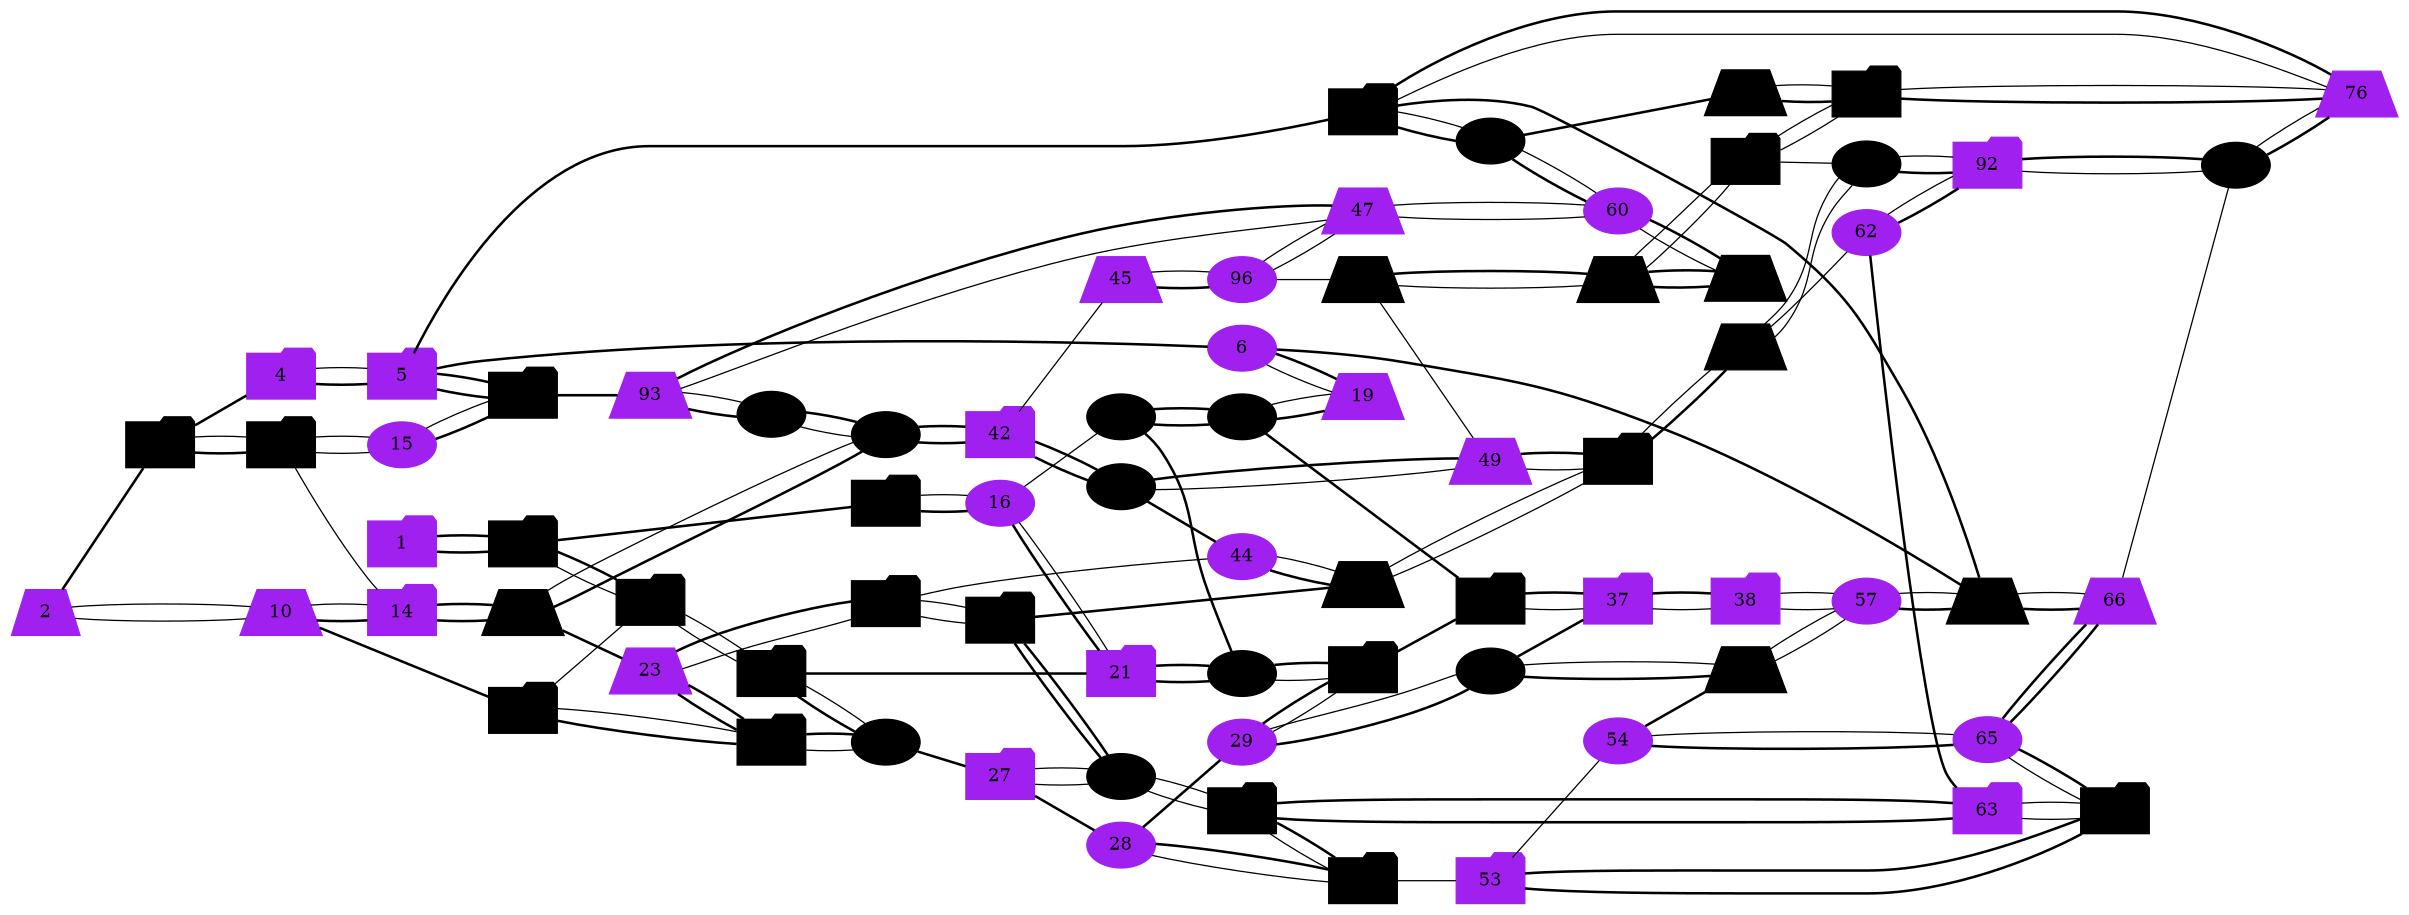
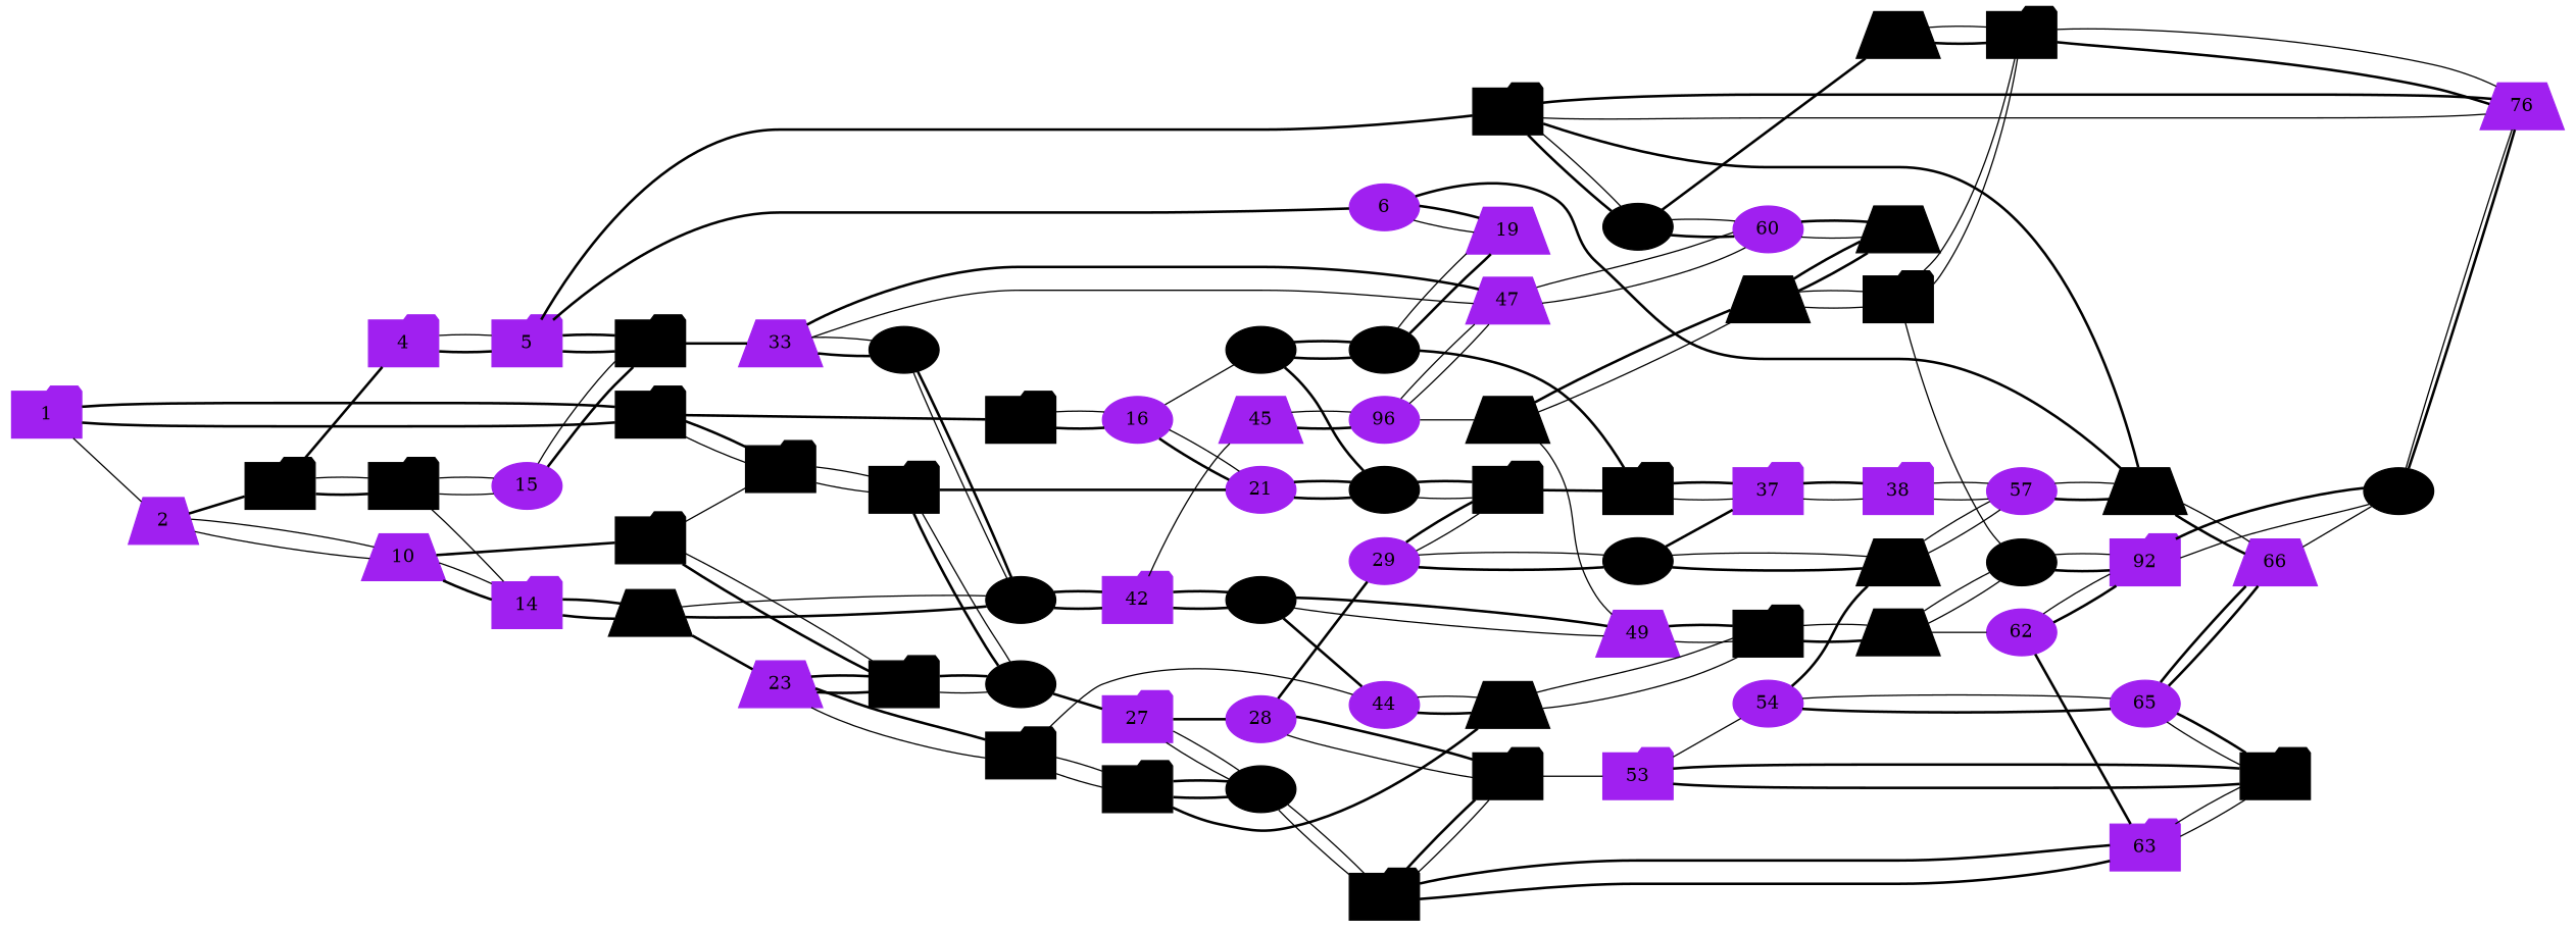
  graph {
    rankdir=LR
    node [color=black shape=folder style=filled]
    edge [style=bold]
    1 [color=purple]
    2 [color=purple shape=trapezium]
    8
    3
    10 [color=purple shape=trapezium]
    9
    12
    4 [color=purple]
    13
    11
    14 [color=purple]
    5 [color=purple]
    15 [color=purple shape=ellipse]
    6 [color=purple shape=ellipse]
    32
    58
    19 [color=purple shape=trapezium]
    64 [shape=trapezium]
-   33 [color=purple shape=trapezium label=93]
+   33 [color=purple shape=trapezium]
    59 [shape=ellipse]
    76 [color=purple shape=trapezium]
    66 [color=purple shape=trapezium]
    16 [color=purple shape=ellipse]
    20
    17 [shape=ellipse]
-   21 [color=purple]
+   21 [color=purple shape=ellipse]
    24
    22 [shape=trapezium]
    25 [shape=ellipse]
    23 [color=purple shape=trapezium]
    35 [shape=ellipse]
    18 [shape=ellipse]
    26 [shape=ellipse]
    31
    30
    37 [color=purple]
    38 [color=purple]
    57 [color=purple shape=ellipse]
    27 [color=purple]
    39
    42 [color=purple]
    40
    44 [color=purple shape=ellipse]
    28 [color=purple shape=ellipse]
    41 [shape=ellipse]
    29 [color=purple shape=ellipse]
    51
    50
    36 [shape=ellipse]
    53 [color=purple]
    55 [shape=trapezium]
    34 [shape=ellipse]
    47 [color=purple shape=trapezium]
    60 [color=purple shape=ellipse]
    43 [shape=ellipse]
    45 [color=purple shape=trapezium]
    52 [shape=trapezium]
    56
    63 [color=purple]
    49 [color=purple shape=trapezium]
    n61 [color=purple label=96 shape=ellipse]
    48 [shape=trapezium]
    68 [shape=trapezium]
    71 [shape=trapezium]
    69
    61 [shape=trapezium]
    67
    54 [color=purple shape=ellipse]
    65 [color=purple shape=ellipse]
    62 [color=purple shape=ellipse]
    70 [shape=ellipse]
    74 [shape=trapezium]
    75
    n74 [color=purple label=92]
    73 [shape=ellipse]
+   1 -- 2 [style=solid]
    1 -- 8
    1 -- 8
    2 -- 3
    2 -- 10 [style=solid]
    2 -- 10 [style=solid]
    8 -- 9
    8 -- 12 [style=solid]
    8 -- 12
    3 -- 4
    3 -- 13
    3 -- 13 [style=solid]
    10 -- 11
    10 -- 14
    10 -- 14 [style=solid]
    9 -- 16
    9 -- 16 [style=solid]
    12 -- 20 [style=solid]
    12 -- 20 [style=solid]
    4 -- 5
    4 -- 5 [style=solid]
    13 -- 14 [style=solid]
    13 -- 15 [style=solid]
    13 -- 15 [style=solid]
    11 -- 12 [style=solid]
    11 -- 24
    11 -- 24 [style=solid]
    14 -- 22
    14 -- 22
    5 -- 6
    5 -- 32
    5 -- 32
    5 -- 58
    15 -- 32
    15 -- 32 [style=solid]
    6 -- 19 [style=solid]
    6 -- 19
    6 -- 64
    32 -- 33
    58 -- 64
    58 -- 59
    58 -- 59 [style=solid]
    58 -- 76 [style=solid]
    58 -- 76
    64 -- 66
    64 -- 66 [style=solid]
    33 -- 34
    33 -- 34 [style=solid]
    33 -- 47 [style=solid]
    33 -- 47
    59 -- 60
    59 -- 60 [style=solid]
    59 -- 74
    66 -- 73 [style=solid]
    16 -- 17 [style=solid]
    16 -- 21
    16 -- 21 [style=solid]
    20 -- 21
    20 -- 25
    20 -- 25 [style=solid]
    17 -- 18
    17 -- 18
    17 -- 26
    21 -- 26
    21 -- 26
    24 -- 25 [style=solid]
    24 -- 25
    22 -- 23
    22 -- 35
    22 -- 35 [style=solid]
    25 -- 27
    23 -- 24
    23 -- 24
    23 -- 39 [style=solid]
    23 -- 39
    35 -- 42
    35 -- 42
    18 -- 19
    18 -- 19 [style=solid]
    18 -- 31
    26 -- 30 [style=solid]
    26 -- 30
    31 -- 37 [style=solid]
    31 -- 37
    30 -- 31
    37 -- 38 [style=solid]
    37 -- 38
    38 -- 57 [style=solid]
    38 -- 57 [style=solid]
    57 -- 64
    57 -- 64 [style=solid]
    27 -- 28
    27 -- 41 [style=solid]
    27 -- 41 [style=solid]
    39 -- 40 [style=solid]
    39 -- 40 [style=solid]
    39 -- 44 [style=solid]
    42 -- 43
    42 -- 43
    42 -- 45 [style=solid]
    40 -- 41
    40 -- 41
    40 -- 52
    44 -- 52
    44 -- 52 [style=solid]
    28 -- 29
    28 -- 51 [style=solid]
    28 -- 51
    41 -- 50 [style=solid]
    41 -- 50 [style=solid]
    29 -- 30 [style=solid]
    29 -- 30
    29 -- 36
    29 -- 36 [style=solid]
    51 -- 53 [style=solid]
    50 -- 51 [style=solid]
    50 -- 51
    50 -- 63
    50 -- 63
    36 -- 37
    36 -- 55
    36 -- 55 [style=solid]
    53 -- 67
    53 -- 67
    53 -- 54 [style=solid]
    55 -- 57 [style=solid]
    55 -- 57 [style=solid]
    34 -- 35 [style=solid]
    34 -- 35
    47 -- 60 [style=solid]
    47 -- 60 [style=solid]
    60 -- 71 [style=solid]
    60 -- 71
    43 -- 44
    43 -- 49 [style=solid]
    43 -- 49
    45 -- n61
    45 -- n61 [style=solid]
    52 -- 56 [style=solid]
    52 -- 56 [style=solid]
    56 -- 61
    56 -- 61 [style=solid]
    63 -- 67 [style=solid]
    63 -- 67 [style=solid]
    49 -- 56 [style=solid]
    49 -- 56
    n61 -- 47 [style=solid]
    n61 -- 47 [style=solid]
    n61 -- 48 [style=solid]
    48 -- 49 [style=solid]
    48 -- 68 [style=solid]
    48 -- 68
    68 -- 71
    68 -- 71
    68 -- 69 [style=solid]
    68 -- 69 [style=solid]
    69 -- 70 [style=solid]
    69 -- 75 [style=solid]
    69 -- 75 [style=solid]
    61 -- 62 [style=solid]
    61 -- 70 [style=solid]
    61 -- 70 [style=solid]
    54 -- 55
    54 -- 65
    54 -- 65 [style=solid]
    65 -- 66
    65 -- 66
    65 -- 67 [style=solid]
    65 -- 67
    62 -- 63
    62 -- n74
    62 -- n74 [style=solid]
    70 -- n74
    70 -- n74 [style=solid]
    74 -- 75
    74 -- 75 [style=solid]
    75 -- 76
    75 -- 76 [style=solid]
    n74 -- 73 [style=solid]
    n74 -- 73
    73 -- 76
    73 -- 76 [style=solid]
  }
